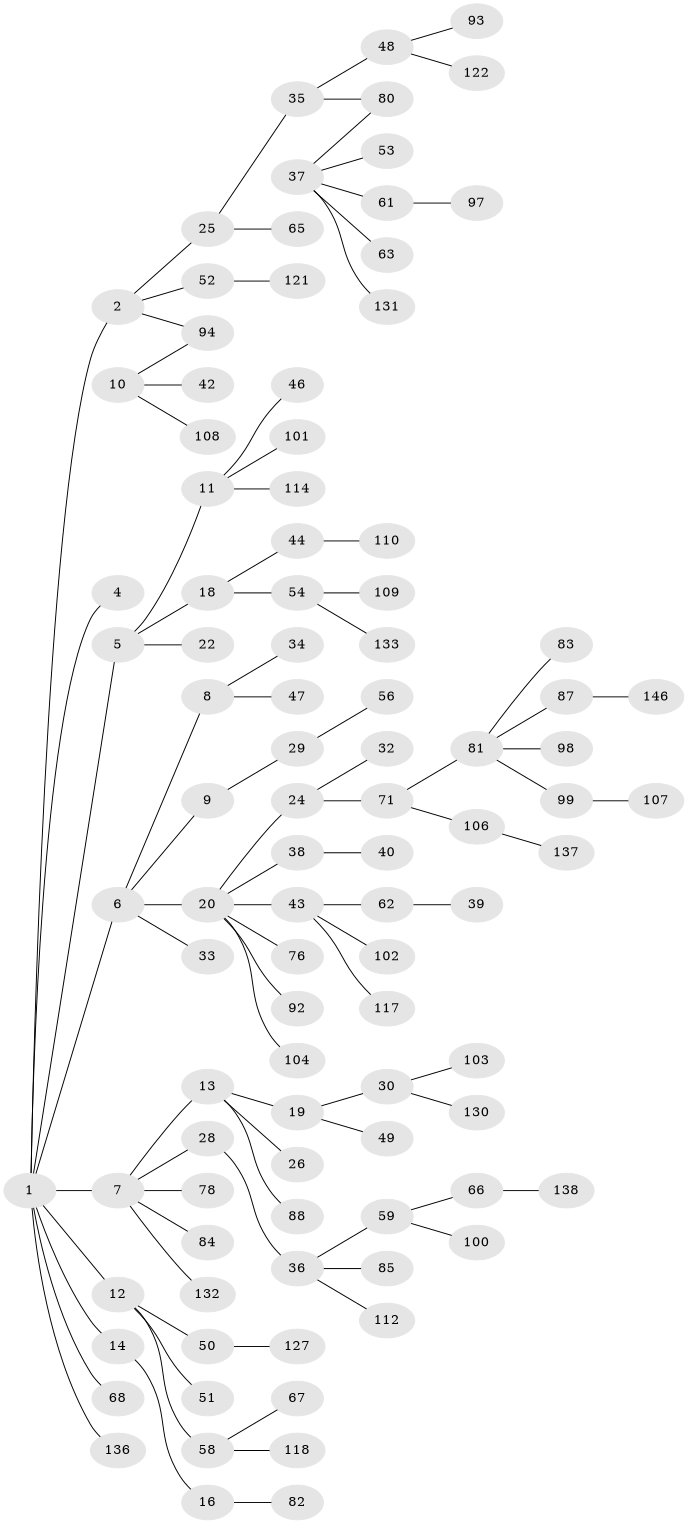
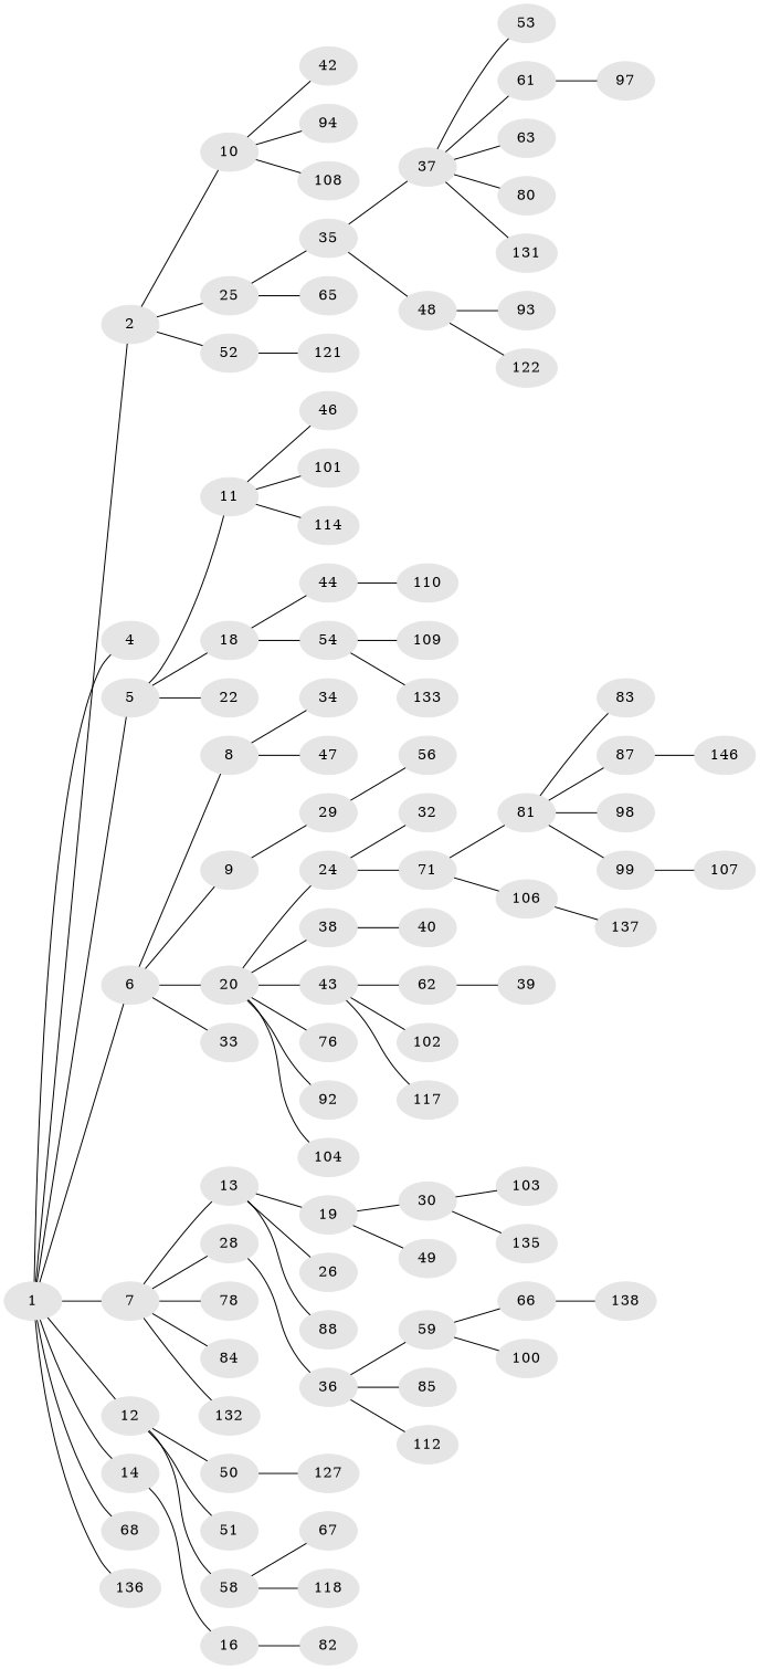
  graph {
    fontname="DejaVu Serif"
    rankdir=LR
    node [color=gray90 fontname="DejaVu Serif" style=filled]
    edge [fontname="DejaVu Serif"]
    1 [super="+3"]
    2
    4
    5 [super="+17"]
    6 [super="+15"]
    7 [super="+119"]
    12 [super="+57"]
    14 [super="+96"]
    68
    136
    10 [super="+55"]
    25 [super="+135"]
    52 [super="+140"]
    11 [super="+60"]
    18
    22
    8 [super="+23"]
    9 [super="+134"]
    20 [super="+21"]
    33
    13 [super="+128"]
    28
    78 [super="+113"]
    84
    132
    50 [super="+124"]
    51
    58 [super="+90"]
    16 [super="+64"]
    42 [super="+77"]
    n31 [label=94]
    108
    35
    n34 [label=65]
    121
    46
    101
    114
    44 [super="+65"]
    54 [super="+73"]
    34
    47
    29 [super="+111"]
    24 [super="+27"]
    38
    43 [super="+45"]
    76
    92
    104
    19 [super="+31"]
    26
    88 [super="+129"]
    36 [super="+41"]
    56 [super="+89"]
    127
    67 [super="+95"]
    118
    30 [super="+120"]
    49 [super="+105"]
    82 [super="+143"]
    110
    109
    133 [super="+144"]
    103
-   130
+   130 [label=135]
    32 [super="+115"]
    71
    40 [super="+79"]
    62 [super="+70"]
    102
    117 [super="+142"]
    81 [super="+94"]
    106 [super="+147"]
    37 [super="+39"]
    48 [super="+72"]
    59
    85 [super="+123"]
    112 [super="+145"]
    53 [super="+126"]
    61
    63 [super="+125"]
    80
    131
    93
    122 [super="+141"]
    66 [super="+86"]
    100
    97
    n89 [label=39]
    138
    83
    87 [super="+91"]
    98 [super="+116"]
    99
    137
    146
    107
    1 -- 2
    1 -- 4
    1 -- 5
    1 -- 6
    1 -- 7
    1 -- 12
    1 -- 14
    1 -- 68
    1 -- 136
-   2 -- n31
+   2 -- 10
    2 -- 25
    2 -- 52
    5 -- 11
    5 -- 18
    5 -- 22
    6 -- 8
    6 -- 9
    6 -- 20
    6 -- 33
    7 -- 13
    7 -- 28
    7 -- 78
    7 -- 84
    7 -- 132
    12 -- 50
    12 -- 51
    12 -- 58
    14 -- 16
    10 -- 42
    10 -- n31
    10 -- 108
    25 -- 35
    25 -- n34
    52 -- 121
    11 -- 46
    11 -- 101
    11 -- 114
    18 -- 44
    18 -- 54
    8 -- 34
    8 -- 47
    9 -- 29
    20 -- 24
    20 -- 38
    20 -- 43
    20 -- 76
    20 -- 92
    20 -- 104
    13 -- 19
    13 -- 26
    13 -- 88
    28 -- 36
    50 -- 127
    58 -- 67
    58 -- 118
    16 -- 82
-   35 -- 80
+   35 -- 37
    35 -- 48
    44 -- 110
    54 -- 109
    54 -- 133
    29 -- 56
    24 -- 32
    24 -- 71
    38 -- 40
    43 -- 62
    43 -- 102
    43 -- 117
    19 -- 30
    19 -- 49
    36 -- 59
    36 -- 85
    36 -- 112
    30 -- 103
    30 -- 130
    71 -- 81
    71 -- 106
    62 -- n89
    81 -- 83
    81 -- 87
    81 -- 98
    81 -- 99
    106 -- 137
    37 -- 53
    37 -- 61
    37 -- 63
    37 -- 80
    37 -- 131
    48 -- 93
    48 -- 122
    59 -- 66
    59 -- 100
    61 -- 97
    66 -- 138
    87 -- 146
    99 -- 107
  }
